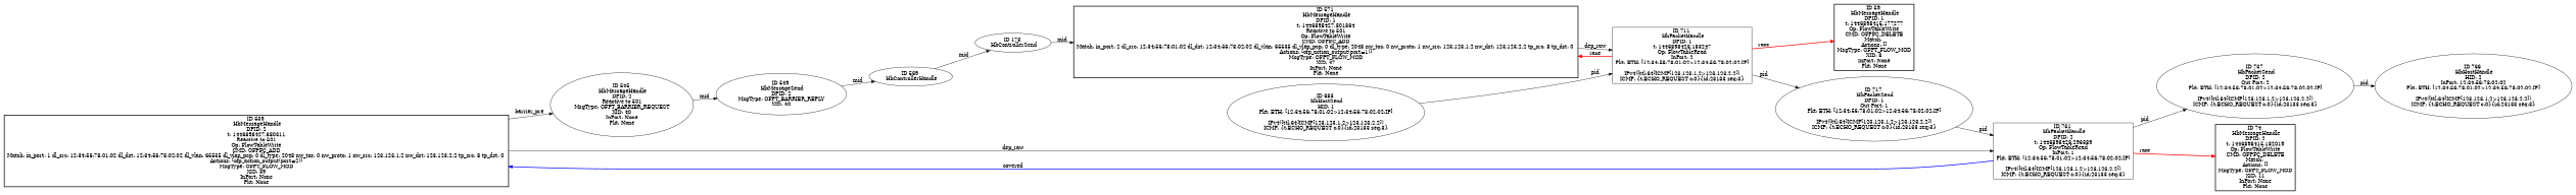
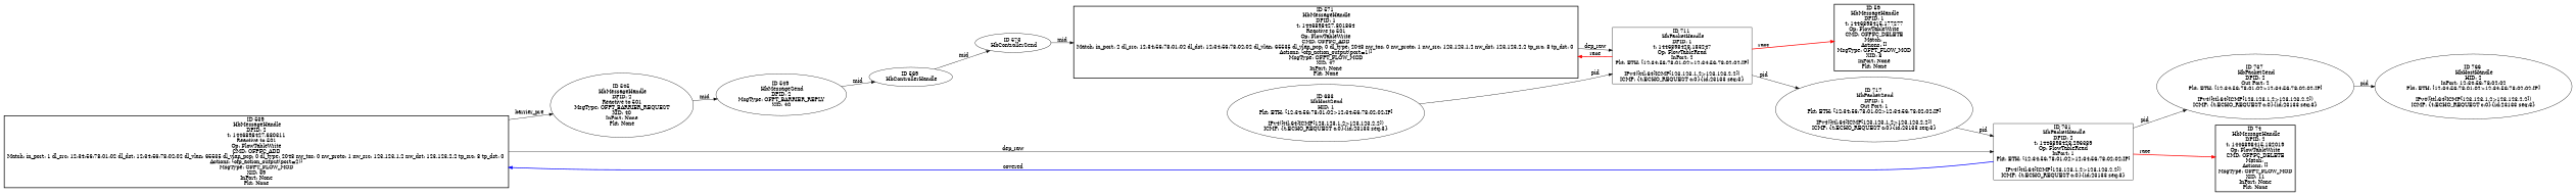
  strict digraph {
    rankdir=LR
    node [shape=oval]
    edge [rel=pid]
    n1 [cmd_type="Reactive to 501" event="hb_events.HbMessageHandle object at 0x1116503d0" label="ID 539 \n HbMessageHandle\nDPID: 2\nt: 1446898427.680311\nReactive to 501\nOp: FlowTableWrite\nCMD: OFPFC_ADD\nMatch: in_port: 1 dl_src: 12:34:56:78:01:02 dl_dst: 12:34:56:78:02:02 dl_vlan: 65535 dl_vlan_pcp: 0 dl_type: 2048 nw_tos: 0 nw_proto: 1 nw_src: 123.123.1.2 nw_dst: 123.123.2.2 tp_src: 8 tp_dst: 0 \nActions: [ofp_action_output(port=2)]\nMsgType: OFPT_FLOW_MOD\nXID: 39\nInPort: None\nPkt: None" shape=box style=bold]
    n2 [cmd_type="Reactive to 501" event="hb_events.HbMessageHandle object at 0x111650590" label="ID 545 \n HbMessageHandle\nDPID: 2\nReactive to 501\nMsgType: OFPT_BARRIER_REQUEST\nXID: 40\nInPort: None\nPkt: None"]
    n3 [event="hb_events.HbPacketHandle object at 0x1116a9510" label="ID 731 \n HbPacketHandle\nDPID: 2\nt: 1446898428.296389\nOp: FlowTableRead\nInPort: 1\nPkt: ETH: [12:34:56:78:01:02>12:34:56:78:02:02:IP]\n\nIPv4([ttl:64]ICMP[123.123.1.2>123.123.2.2])\nICMP: {t:ECHO_REQUEST c:0}{id:23133 seq:3}" shape=box]
    n4 [event="hb_events.HbPacketSend object at 0x1116b8a90" label="ID 737 \n HbPacketSend\nDPID: 2\nOut Port: 2\nPkt: ETH: [12:34:56:78:01:02>12:34:56:78:02:02:IP]\n\nIPv4([ttl:64]ICMP[123.123.1.2>123.123.2.2])\nICMP: {t:ECHO_REQUEST c:0}{id:23133 seq:3}"]
    n5 [event="hb_events.HbHostHandle object at 0x111704f50" label="ID 766 \n HbHostHandle\nHID: 2\nInPort: 12:34:56:78:02:02\nPkt: ETH: [12:34:56:78:01:02>12:34:56:78:02:02:IP]\n\nIPv4([ttl:64]ICMP[123.123.1.2>123.123.2.2])\nICMP: {t:ECHO_REQUEST c:0}{id:23133 seq:3}"]
    n6 [event="hb_events.HbMessageHandle object at 0x1115aead0" label="ID 59 \n HbMessageHandle\nDPID: 1\nt: 1446898415.177277\nOp: FlowTableWrite\nCMD: OFPFC_DELETE\nMatch: \nActions: []\nMsgType: OFPT_FLOW_MOD\nXID: 8\nInPort: None\nPkt: None" shape=box style=bold]
    n7 [event="hb_events.HbMessageSend object at 0x1116504d0" label="ID 549 \n HbMessageSend\nDPID: 2\nMsgType: OFPT_BARRIER_REPLY\nXID: 40"]
    n8 [event="hb_events.HbControllerHandle object at 0x1116562d0" label="ID 569 \n HbControllerHandle"]
    n9 [cmd_type="Reactive to 501" event="hb_events.HbMessageHandle object at 0x11165cbd0" label="ID 571 \n HbMessageHandle\nDPID: 1\nt: 1446898427.801864\nReactive to 501\nOp: FlowTableWrite\nCMD: OFPFC_ADD\nMatch: in_port: 2 dl_src: 12:34:56:78:01:02 dl_dst: 12:34:56:78:02:02 dl_vlan: 65535 dl_vlan_pcp: 0 dl_type: 2048 nw_tos: 0 nw_proto: 1 nw_src: 123.123.1.2 nw_dst: 123.123.2.2 tp_src: 8 tp_dst: 0 \nActions: [ofp_action_output(port=1)]\nMsgType: OFPT_FLOW_MOD\nXID: 47\nInPort: None\nPkt: None" shape=box style=bold]
    n10 [event="hb_events.HbPacketHandle object at 0x111690410" label="ID 711 \n HbPacketHandle\nDPID: 1\nt: 1446898428.183247\nOp: FlowTableRead\nInPort: 2\nPkt: ETH: [12:34:56:78:01:02>12:34:56:78:02:02:IP]\n\nIPv4([ttl:64]ICMP[123.123.1.2>123.123.2.2])\nICMP: {t:ECHO_REQUEST c:0}{id:23133 seq:3}" shape=box]
    n11 [event="hb_events.HbPacketSend object at 0x1116a4c90" label="ID 717 \n HbPacketSend\nDPID: 1\nOut Port: 1\nPkt: ETH: [12:34:56:78:01:02>12:34:56:78:02:02:IP]\n\nIPv4([ttl:64]ICMP[123.123.1.2>123.123.2.2])\nICMP: {t:ECHO_REQUEST c:0}{id:23133 seq:3}"]
    n12 [event="hb_events.HbMessageHandle object at 0x1115bd0d0" label="ID 74 \n HbMessageHandle\nDPID: 2\nt: 1446898415.182019\nOp: FlowTableWrite\nCMD: OFPFC_DELETE\nMatch: \nActions: []\nMsgType: OFPT_FLOW_MOD\nXID: 11\nInPort: None\nPkt: None" shape=box style=bold]
    n13 [event="hb_events.HbHostSend object at 0x1116919d0" label="ID 683 \n HbHostSend\nHID: 1\nPkt: ETH: [12:34:56:78:01:02>12:34:56:78:02:02:IP]\n\nIPv4([ttl:64]ICMP[123.123.1.2>123.123.2.2])\nICMP: {t:ECHO_REQUEST c:0}{id:23133 seq:3}"]
-   n14 [event="hb_events.HbControllerSend object at 0x111656d10" label="ID 173 \n HbControllerSend"]
+   n14 [event="hb_events.HbControllerSend object at 0x111656d10" label="ID 573 \n HbControllerSend"]
    n1 -> n2 [label=barrier_pre rel=barrier_pre]
    n1 -> n3 [label=dep_raw rel=dep_raw]
    n2 -> n7 [label=mid rel=mid]
    n3 -> n1 [color=blue harmful=True label=covered rel=covered style=bold]
    n3 -> n4 [label=pid]
    n3 -> n12 [color=red harmful=True label=race rel=race style=bold]
    n4 -> n5 [label=pid]
    n7 -> n8 [label=mid rel=mid]
    n8 -> n14 [label=mid rel=mid]
    n9 -> n10 [label=dep_raw rel=dep_raw]
    n10 -> n6 [color=red harmful=True label=race rel=race style=bold]
    n10 -> n9 [color=red harmful=True label=race rel=race style=bold]
    n10 -> n11 [label=pid]
    n11 -> n3 [label=pid]
    n13 -> n10 [label=pid]
    n14 -> n9 [label=mid rel=mid]
  }
